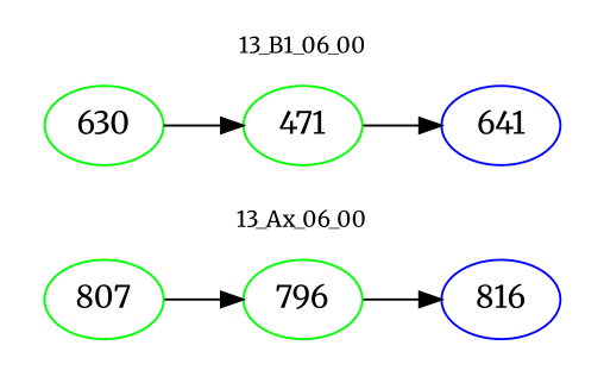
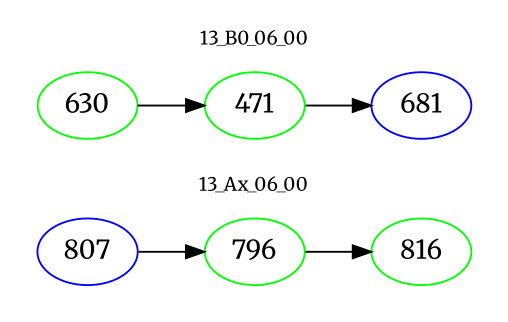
  digraph {
    fontname=Merriweather
    rankdir=LR
    node [color=green fontname=Merriweather]
    edge [color=black fontname=Merriweather]
-   n1 [label=807]
+   n1 [color=blue label=807]
    n2 [label=796]
-   n3 [color=blue label=816]
+   n3 [label=816]
    n4 [label=630]
    n5 [label=471]
-   n6 [color=blue label=641]
+   n6 [color=blue label=681]
    subgraph cluster_1 {
      color=white
      fontsize=10
      label="13_Ax_06_00"
      n1
      n2
      n3
    }
    subgraph cluster_2 {
      color=white
      fontsize=10
-     label="13_B1_06_00"
+     label="13_B0_06_00"
      n4
      n5
      n6
    }
    n1 -> n2
    n2 -> n3
    n4 -> n5
    n5 -> n6
  }
